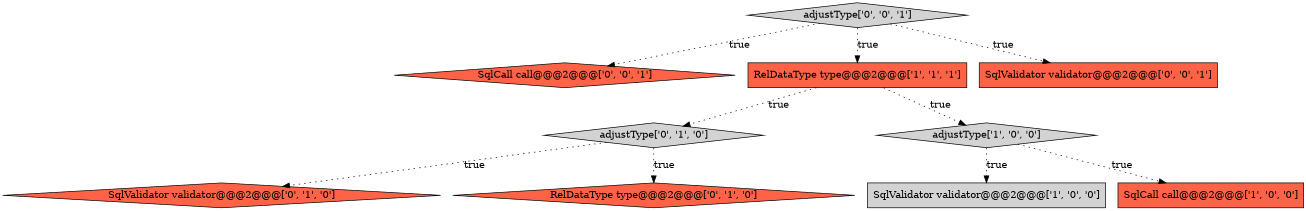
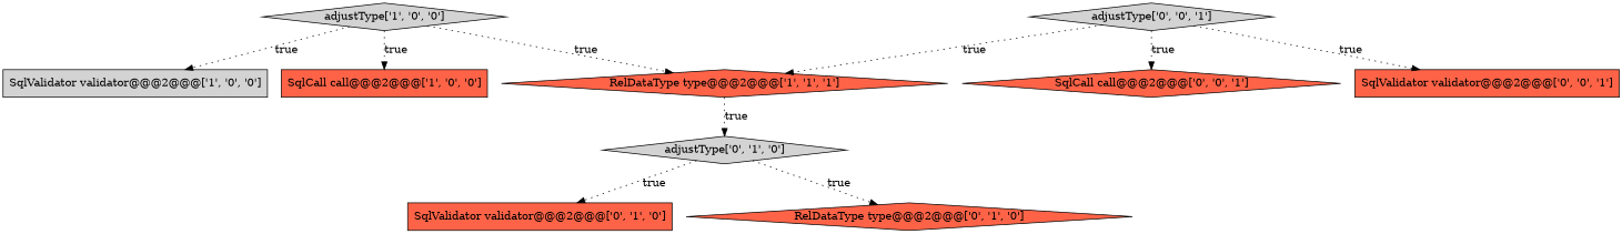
  digraph {
    node [fillcolor=tomato shape=box style=filled]
    edge [style=dotted]
    n1 [fillcolor=lightgray label="SqlValidator validator@@@2@@@['1', '0', '0']"]
    n2 [fillcolor=lightgray label="adjustType['0', '0', '1']" shape=diamond]
    n3 [label="SqlCall call@@@2@@@['0', '0', '1']" shape=diamond]
-   n4 [label="RelDataType type@@@2@@@['1', '1', '1']"]
+   n4 [label="RelDataType type@@@2@@@['1', '1', '1']" shape=diamond]
    n5 [label="SqlValidator validator@@@2@@@['0', '0', '1']"]
    n6 [fillcolor=lightgray label="adjustType['0', '1', '0']" shape=diamond]
-   n7 [label="SqlValidator validator@@@2@@@['0', '1', '0']" shape=diamond]
+   n7 [label="SqlValidator validator@@@2@@@['0', '1', '0']"]
    n8 [fillcolor=lightgray label="adjustType['1', '0', '0']" shape=diamond]
    n9 [label="SqlCall call@@@2@@@['1', '0', '0']"]
    n10 [label="RelDataType type@@@2@@@['0', '1', '0']" shape=diamond]
    n2 -> n3 [label=true]
    n2 -> n4 [label=true]
    n2 -> n5 [label=true]
    n4 -> n6 [label=true]
    n6 -> n7 [label=true]
    n6 -> n10 [label=true]
    n8 -> n1 [label=true]
-   n4 -> n8 [label=true]
+   n8 -> n4 [label=true]
    n8 -> n9 [label=true]
  }
